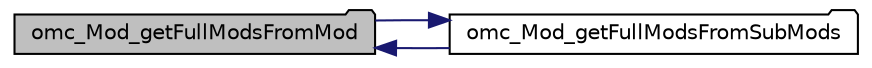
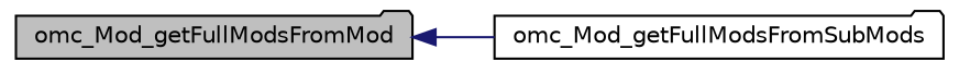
  digraph {
    rankdir=LR
    node [color=black fontname=Helvetica fontsize=10 shape=folder style=filled]
    edge [color=midnightblue dir=back fontname=Helvetica fontsize=10 labelfontname=Helvetica labelfontsize=10 style=solid]
    n1 [fillcolor=grey75 fontcolor=black height=0.2 label=omc_Mod_getFullModsFromMod width=0.4]
    n2 [fillcolor=white height=0.2 label=omc_Mod_getFullModsFromSubMods width=0.4]
    n1 -> n2
-   n2 -> n1
  }
